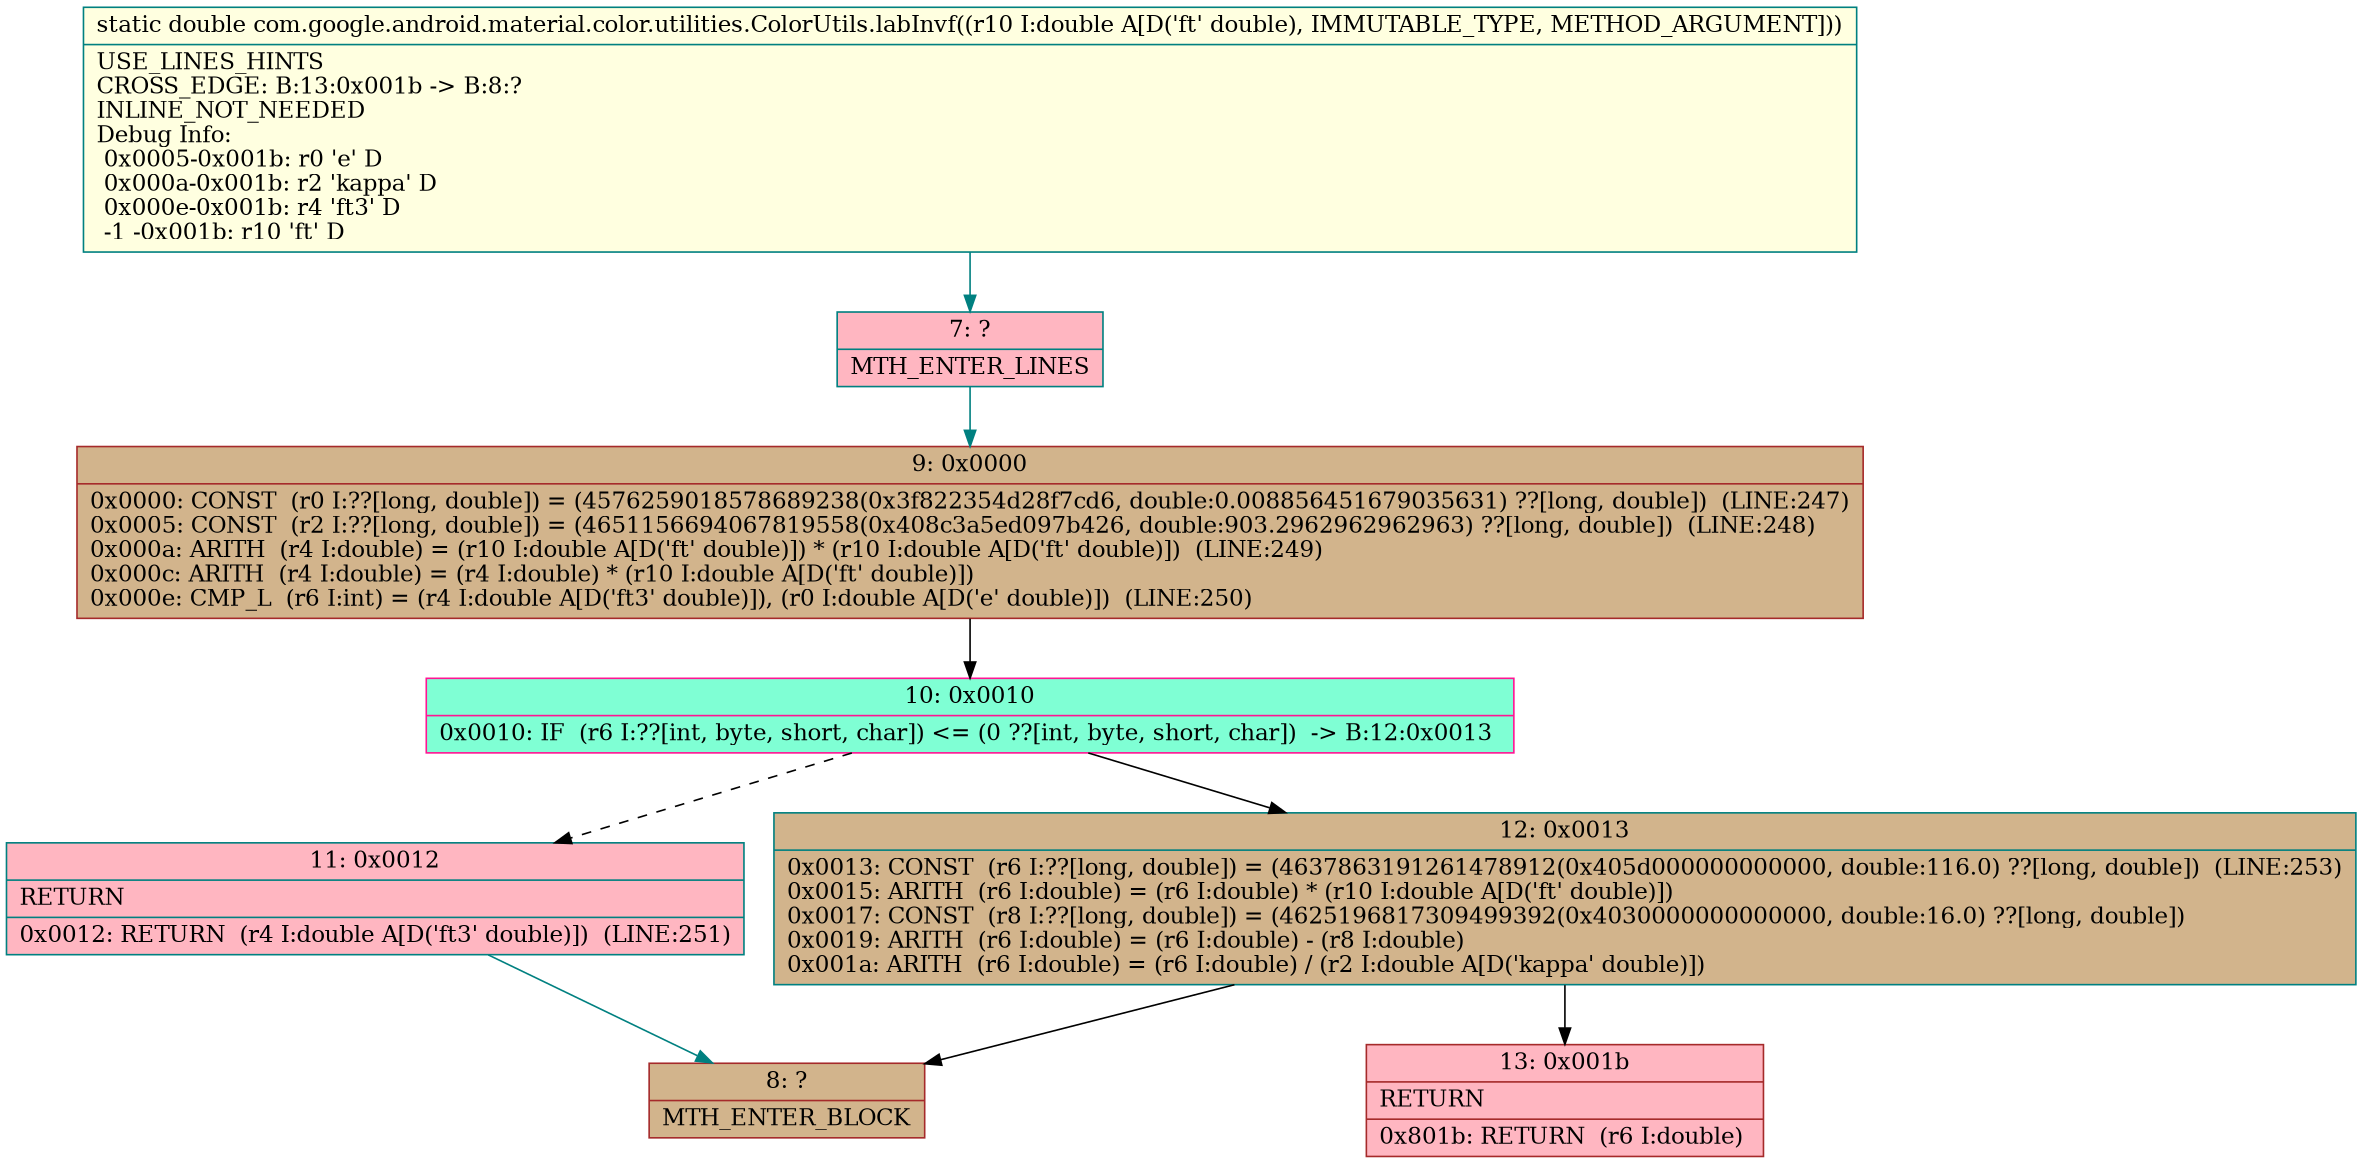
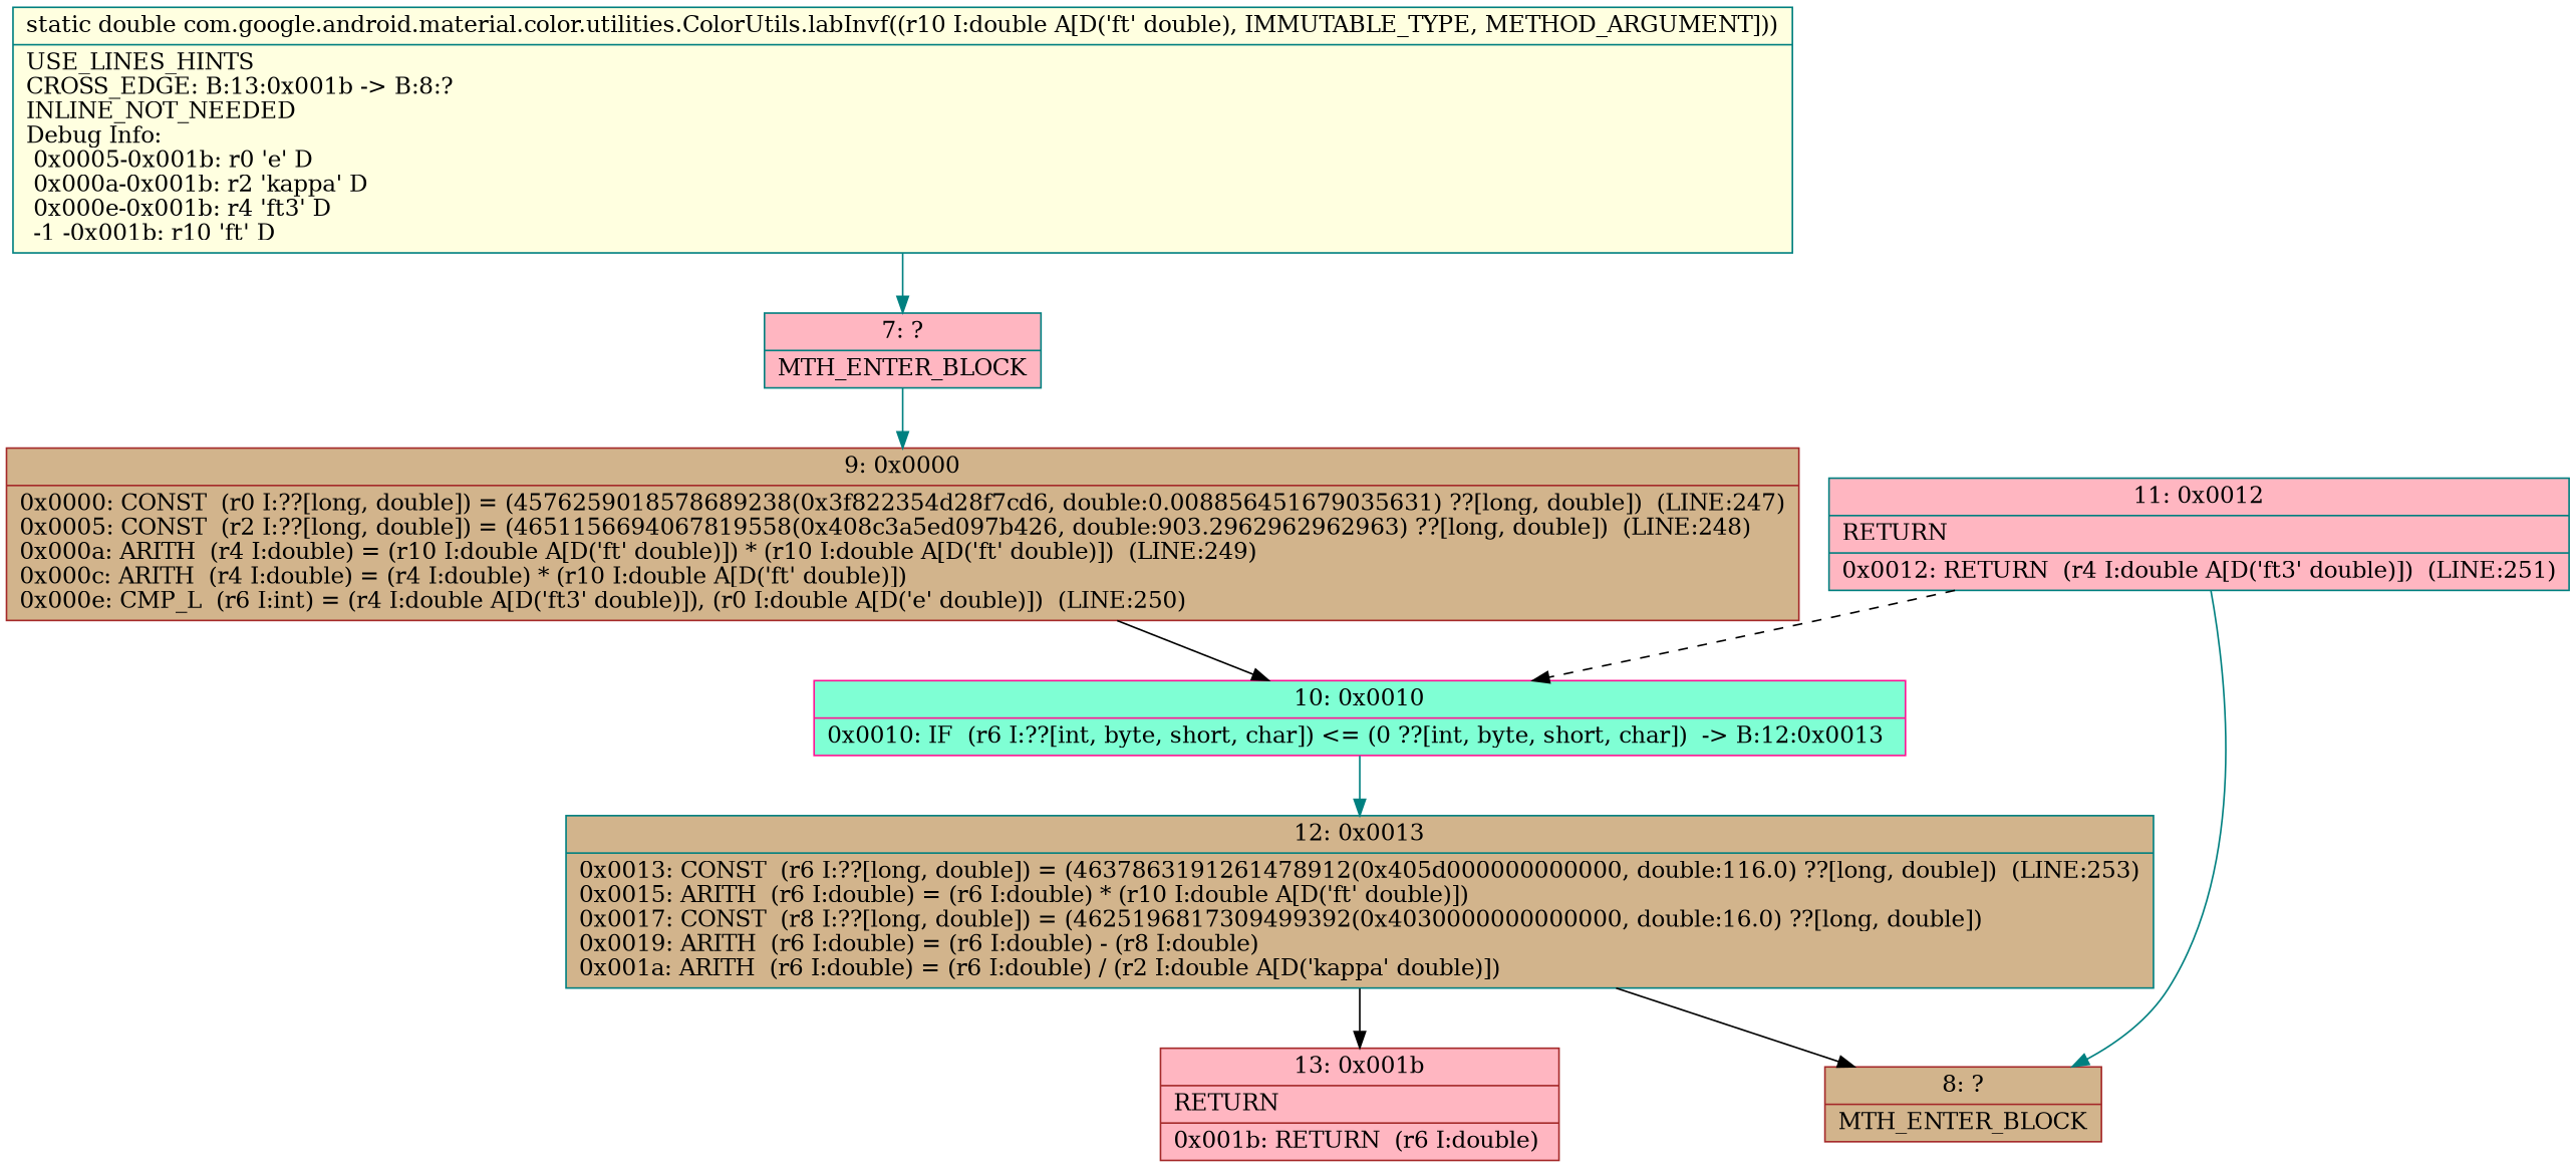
  digraph {
    node [color=teal fillcolor=lightpink shape=record style=filled]
    edge [color=black]
-   n1 [label="{7\:\ ?|MTH_ENTER_LINES\l}"]
+   n1 [label="{7\:\ ?|MTH_ENTER_BLOCK\l}"]
    n2 [color=brown fillcolor=tan label="{9\:\ 0x0000|0x0000: CONST  (r0 I:??[long, double]) = (4576259018578689238(0x3f822354d28f7cd6, double:0.008856451679035631) ??[long, double])  (LINE:247)\l0x0005: CONST  (r2 I:??[long, double]) = (4651156694067819558(0x408c3a5ed097b426, double:903.2962962962963) ??[long, double])  (LINE:248)\l0x000a: ARITH  (r4 I:double) = (r10 I:double A[D('ft' double)]) * (r10 I:double A[D('ft' double)])  (LINE:249)\l0x000c: ARITH  (r4 I:double) = (r4 I:double) * (r10 I:double A[D('ft' double)]) \l0x000e: CMP_L  (r6 I:int) = (r4 I:double A[D('ft3' double)]), (r0 I:double A[D('e' double)])  (LINE:250)\l}"]
    n3 [color=deeppink fillcolor=aquamarine label="{10\:\ 0x0010|0x0010: IF  (r6 I:??[int, byte, short, char]) \<= (0 ??[int, byte, short, char])  \-\> B:12:0x0013 \l}"]
    n4 [label="{11\:\ 0x0012|RETURN\l|0x0012: RETURN  (r4 I:double A[D('ft3' double)])  (LINE:251)\l}"]
    n5 [fillcolor=tan label="{12\:\ 0x0013|0x0013: CONST  (r6 I:??[long, double]) = (4637863191261478912(0x405d000000000000, double:116.0) ??[long, double])  (LINE:253)\l0x0015: ARITH  (r6 I:double) = (r6 I:double) * (r10 I:double A[D('ft' double)]) \l0x0017: CONST  (r8 I:??[long, double]) = (4625196817309499392(0x4030000000000000, double:16.0) ??[long, double]) \l0x0019: ARITH  (r6 I:double) = (r6 I:double) \- (r8 I:double) \l0x001a: ARITH  (r6 I:double) = (r6 I:double) \/ (r2 I:double A[D('kappa' double)]) \l}"]
    n6 [color=brown fillcolor=tan label="{8\:\ ?|MTH_ENTER_BLOCK\l}"]
-   n7 [color=brown label="{13\:\ 0x001b|RETURN\l|0x801b: RETURN  (r6 I:double) \l}"]
+   n7 [color=brown label="{13\:\ 0x001b|RETURN\l|0x001b: RETURN  (r6 I:double) \l}"]
    n8 [fillcolor=lightyellow label="{static double com.google.android.material.color.utilities.ColorUtils.labInvf((r10 I:double A[D('ft' double), IMMUTABLE_TYPE, METHOD_ARGUMENT]))  | USE_LINES_HINTS\lCROSS_EDGE: B:13:0x001b \-\> B:8:?\lINLINE_NOT_NEEDED\lDebug Info:\l  0x0005\-0x001b: r0 'e' D\l  0x000a\-0x001b: r2 'kappa' D\l  0x000e\-0x001b: r4 'ft3' D\l  \-1 \-0x001b: r10 'ft' D\l}"]
    n1 -> n2 [color=teal]
    n2 -> n3
-   n3 -> n4 [style=dashed]
-   n3 -> n5
+   n4 -> n3 [style=dashed]
+   n3 -> n5 [color=teal]
    n4 -> n6 [color=teal]
    n5 -> n6
    n5 -> n7
    n8 -> n1 [color=teal]
  }
